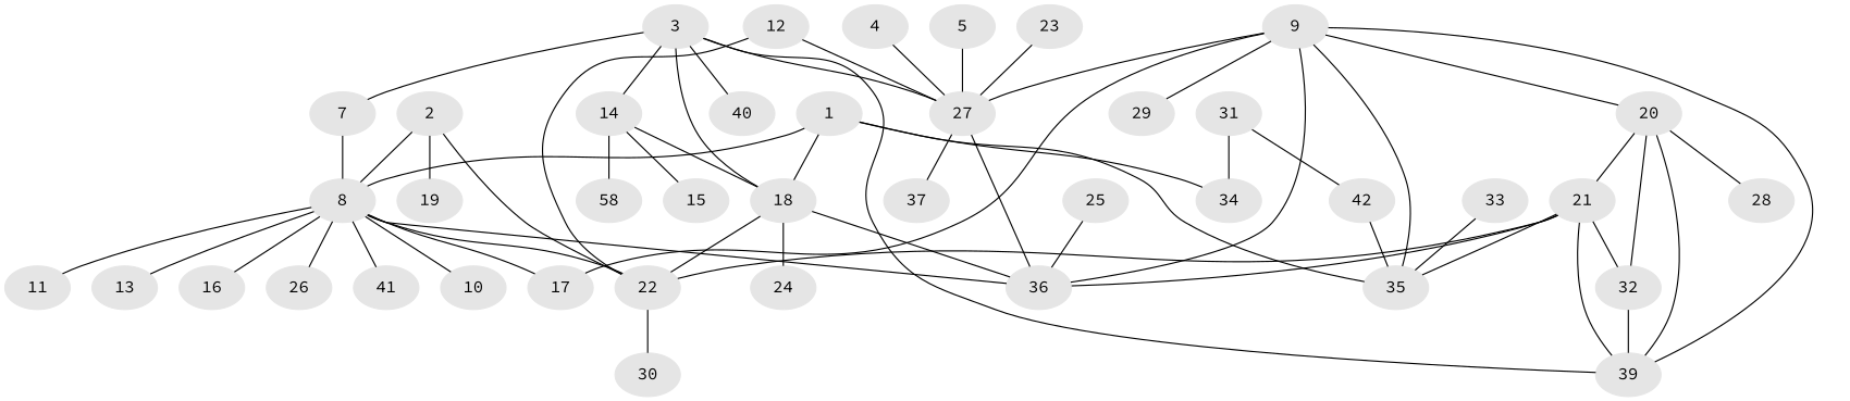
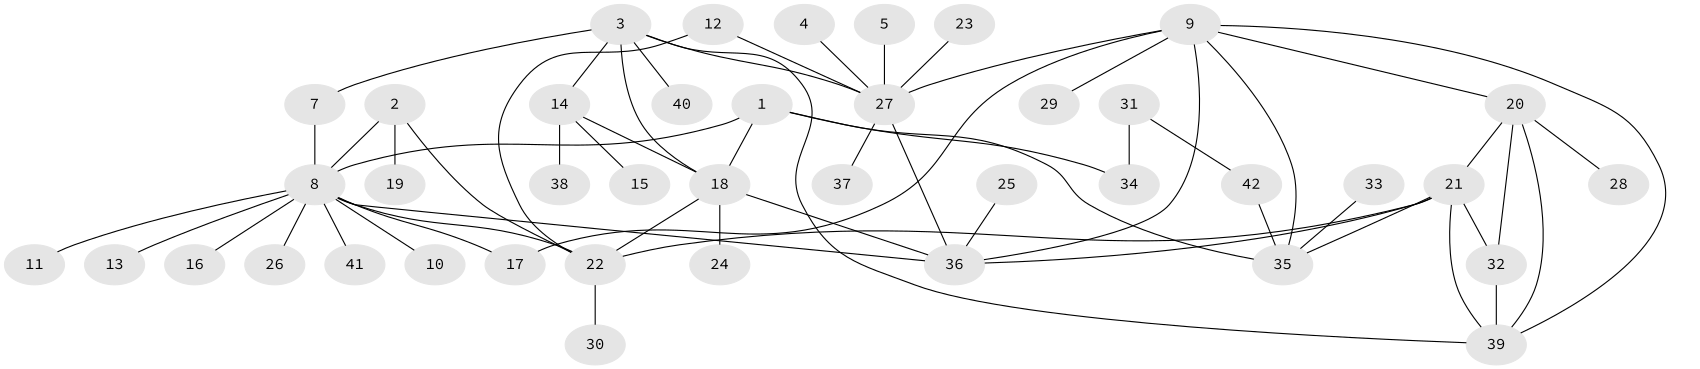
  graph {
    fontname="Source Code Pro"
    node [color=gray90 fontname="Source Code Pro" style=filled]
    edge [fontname="Source Code Pro" weight=1.0]
    1
    8
    18
    34
    35
    22
    10
    11
    13
    16
    17
    26
    36
    41
    24
    2
    19
    30
    3
    7
    14
    27
    39
    40
    15
-   38 [label=58]
+   38
    37
    4
    5
    20
    21
    28
    32
    9
    29
    12
    23
    25
    31
    42
    33
    1 -- 8
    1 -- 18
    1 -- 34 [weight=2.0]
    1 -- 35 [weight=2.0]
    8 -- 22
    8 -- 10
    8 -- 11
    8 -- 13
    8 -- 16
    8 -- 17
    8 -- 26
    8 -- 36 [weight=2.0]
    8 -- 41
    18 -- 22
    18 -- 36
    18 -- 24
    22 -- 30
    2 -- 8 [weight=2.0]
    2 -- 22 [weight=2.0]
    2 -- 19
    3 -- 18 [weight=2.0]
    3 -- 7
    3 -- 14 [weight=2.0]
    3 -- 27
    3 -- 39
    3 -- 40
    7 -- 8
    14 -- 18
    14 -- 15
    14 -- 38
    27 -- 36
    27 -- 37
    4 -- 27
    5 -- 27
    20 -- 39
    20 -- 21
    20 -- 28
    20 -- 32
    21 -- 35
    21 -- 22
    21 -- 36
    21 -- 39
    21 -- 32
    32 -- 39
    9 -- 35
    9 -- 17
    9 -- 36 [weight=2.0]
    9 -- 27 [weight=2.0]
    9 -- 39
    9 -- 20
    9 -- 29
    12 -- 22
    12 -- 27
    23 -- 27
    25 -- 36
    31 -- 34
    31 -- 42
    42 -- 35
    33 -- 35
  }
